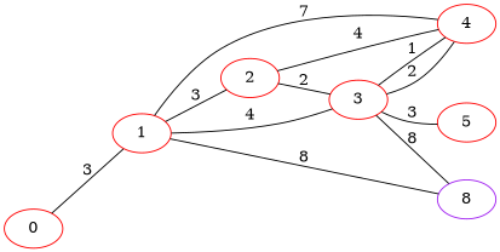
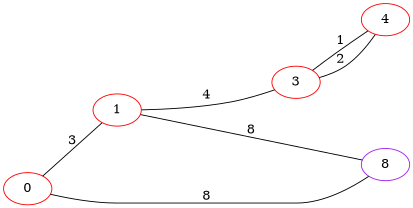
  graph {
    rankdir=LR
    node [color=red weight=1]
    0
    1
    n3 [color=purple label=8 weight=4]
-   2
    3
    4
-   5
    0 -- 1 [label=3]
-   3 -- n3 [label=8]
+   0 -- n3 [label=8]
    1 -- n3 [label=8]
-   1 -- 2 [label=3]
    1 -- 3 [label=4]
-   1 -- 4 [label=7]
-   2 -- 3 [label=2]
-   2 -- 4 [label=4]
    3 -- 4 [label=2]
    3 -- 4 [label=1]
-   3 -- 5 [label=3]
  }
